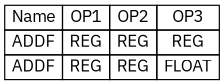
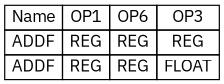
  digraph {
    nodesep=0.5
    ranksep=2
    fontname="IBM Plex Sans"
-   n1 [label=< <table border="0" cellborder="1" cellspacing="0"> <tr><td> Name </td> <td> OP1 </td><td> OP2 </td><td> OP3 </td> </tr> <tr><td> ADDF </td><td> REG </td><td> REG </td><td> REG </td> </tr> <tr><td> ADDF </td><td> REG </td><td> REG </td><td> FLOAT </td> </tr> </table>> shape=plain fontname="IBM Plex Sans"]
+   n1 [label=< <table border="0" cellborder="1" cellspacing="0"> <tr><td> Name </td> <td> OP1 </td><td> OP6 </td><td> OP3 </td> </tr> <tr><td> ADDF </td><td> REG </td><td> REG </td><td> REG </td> </tr> <tr><td> ADDF </td><td> REG </td><td> REG </td><td> FLOAT </td> </tr> </table>> shape=plain fontname="IBM Plex Sans"]
  }
